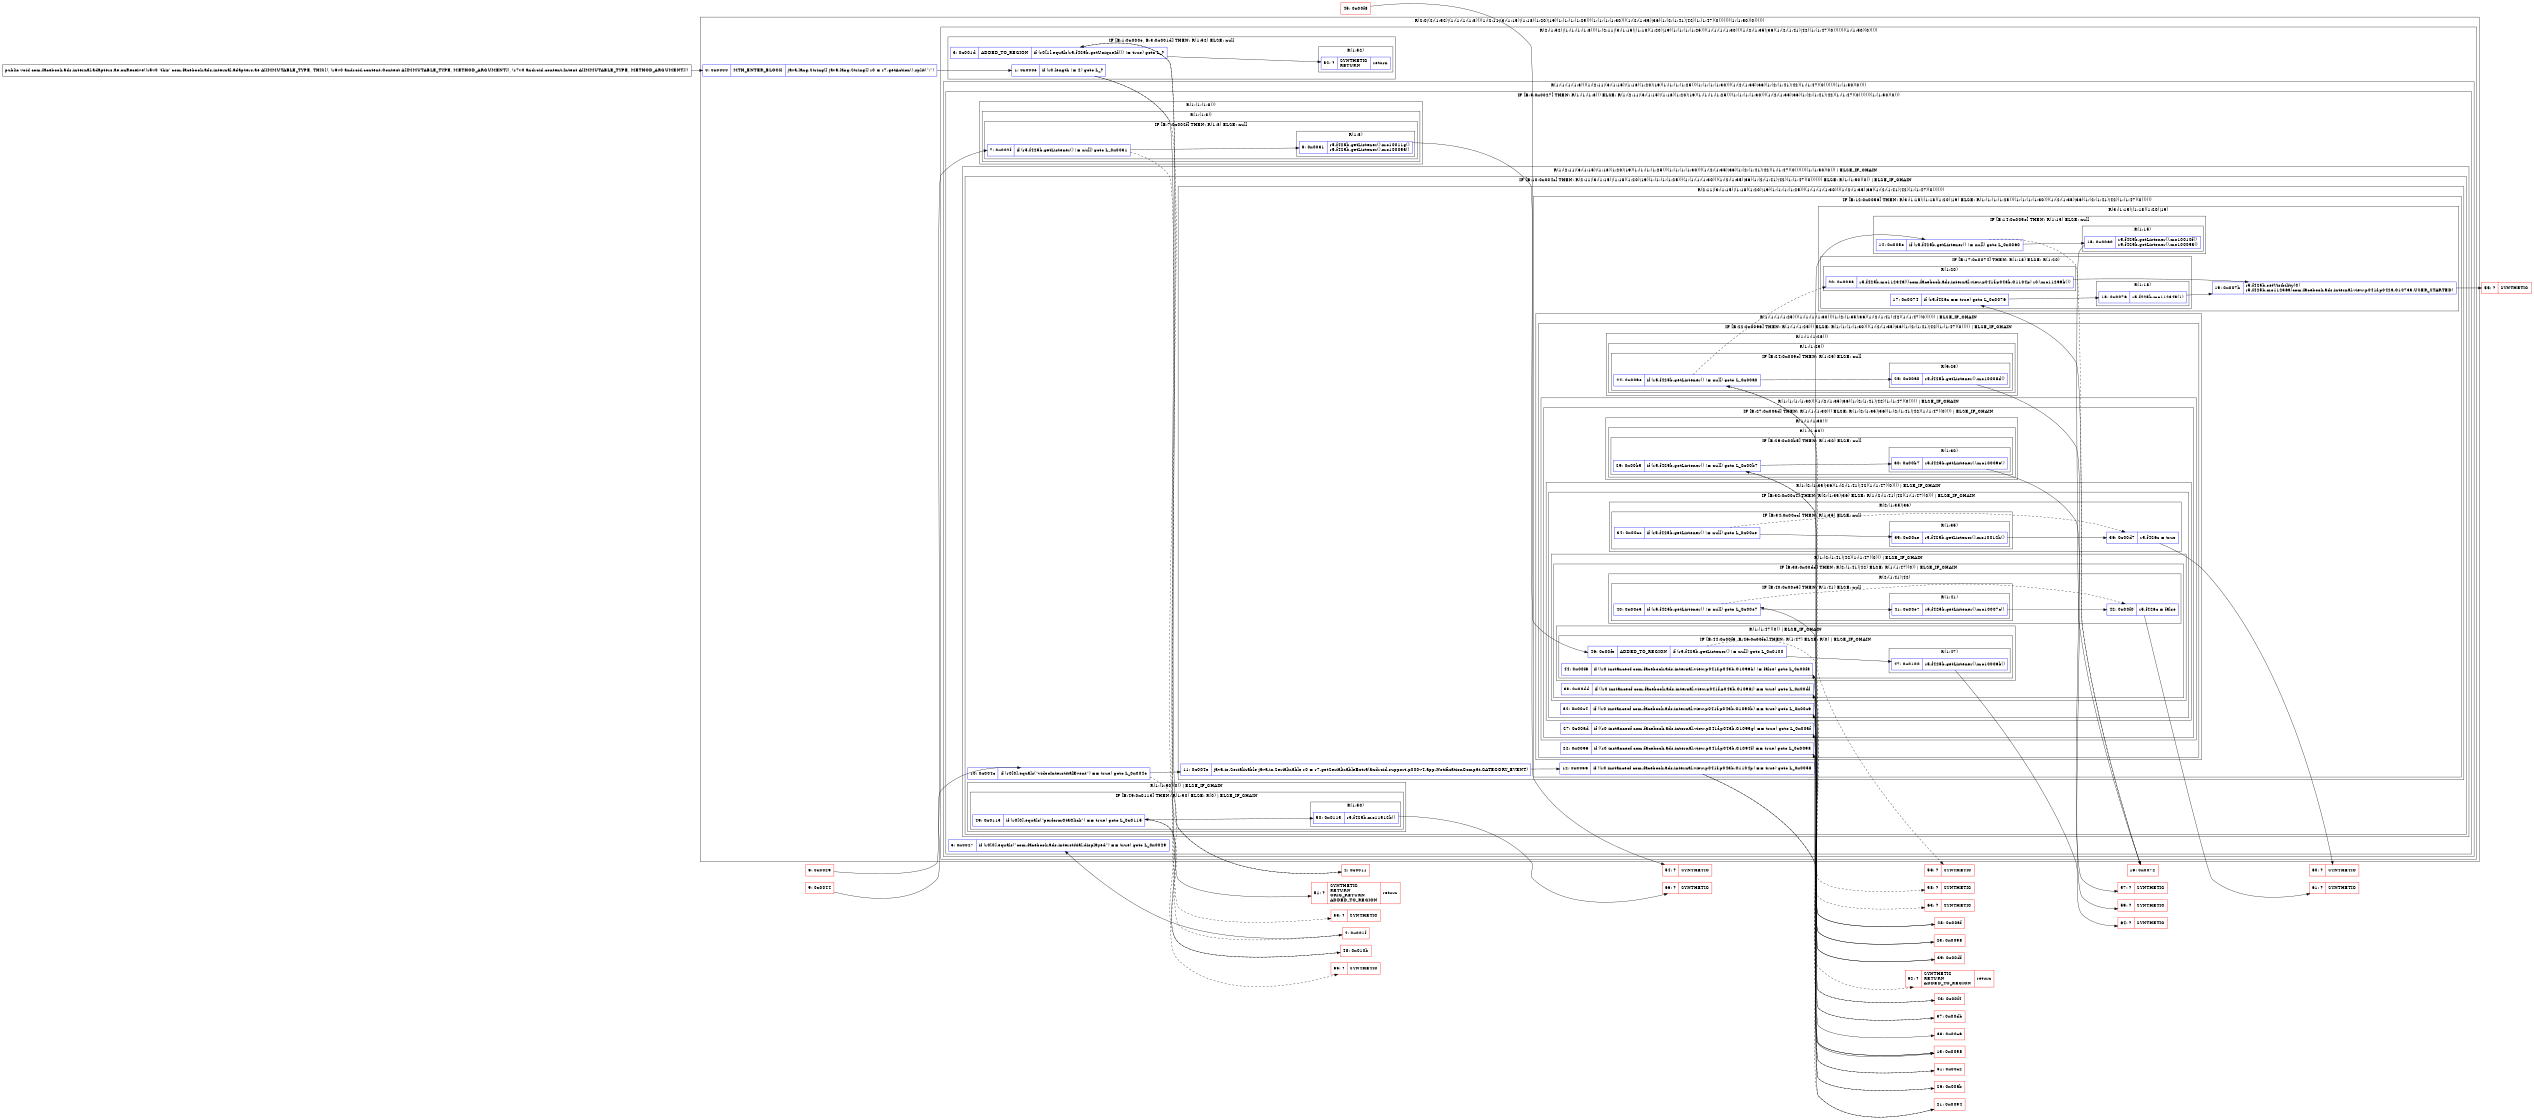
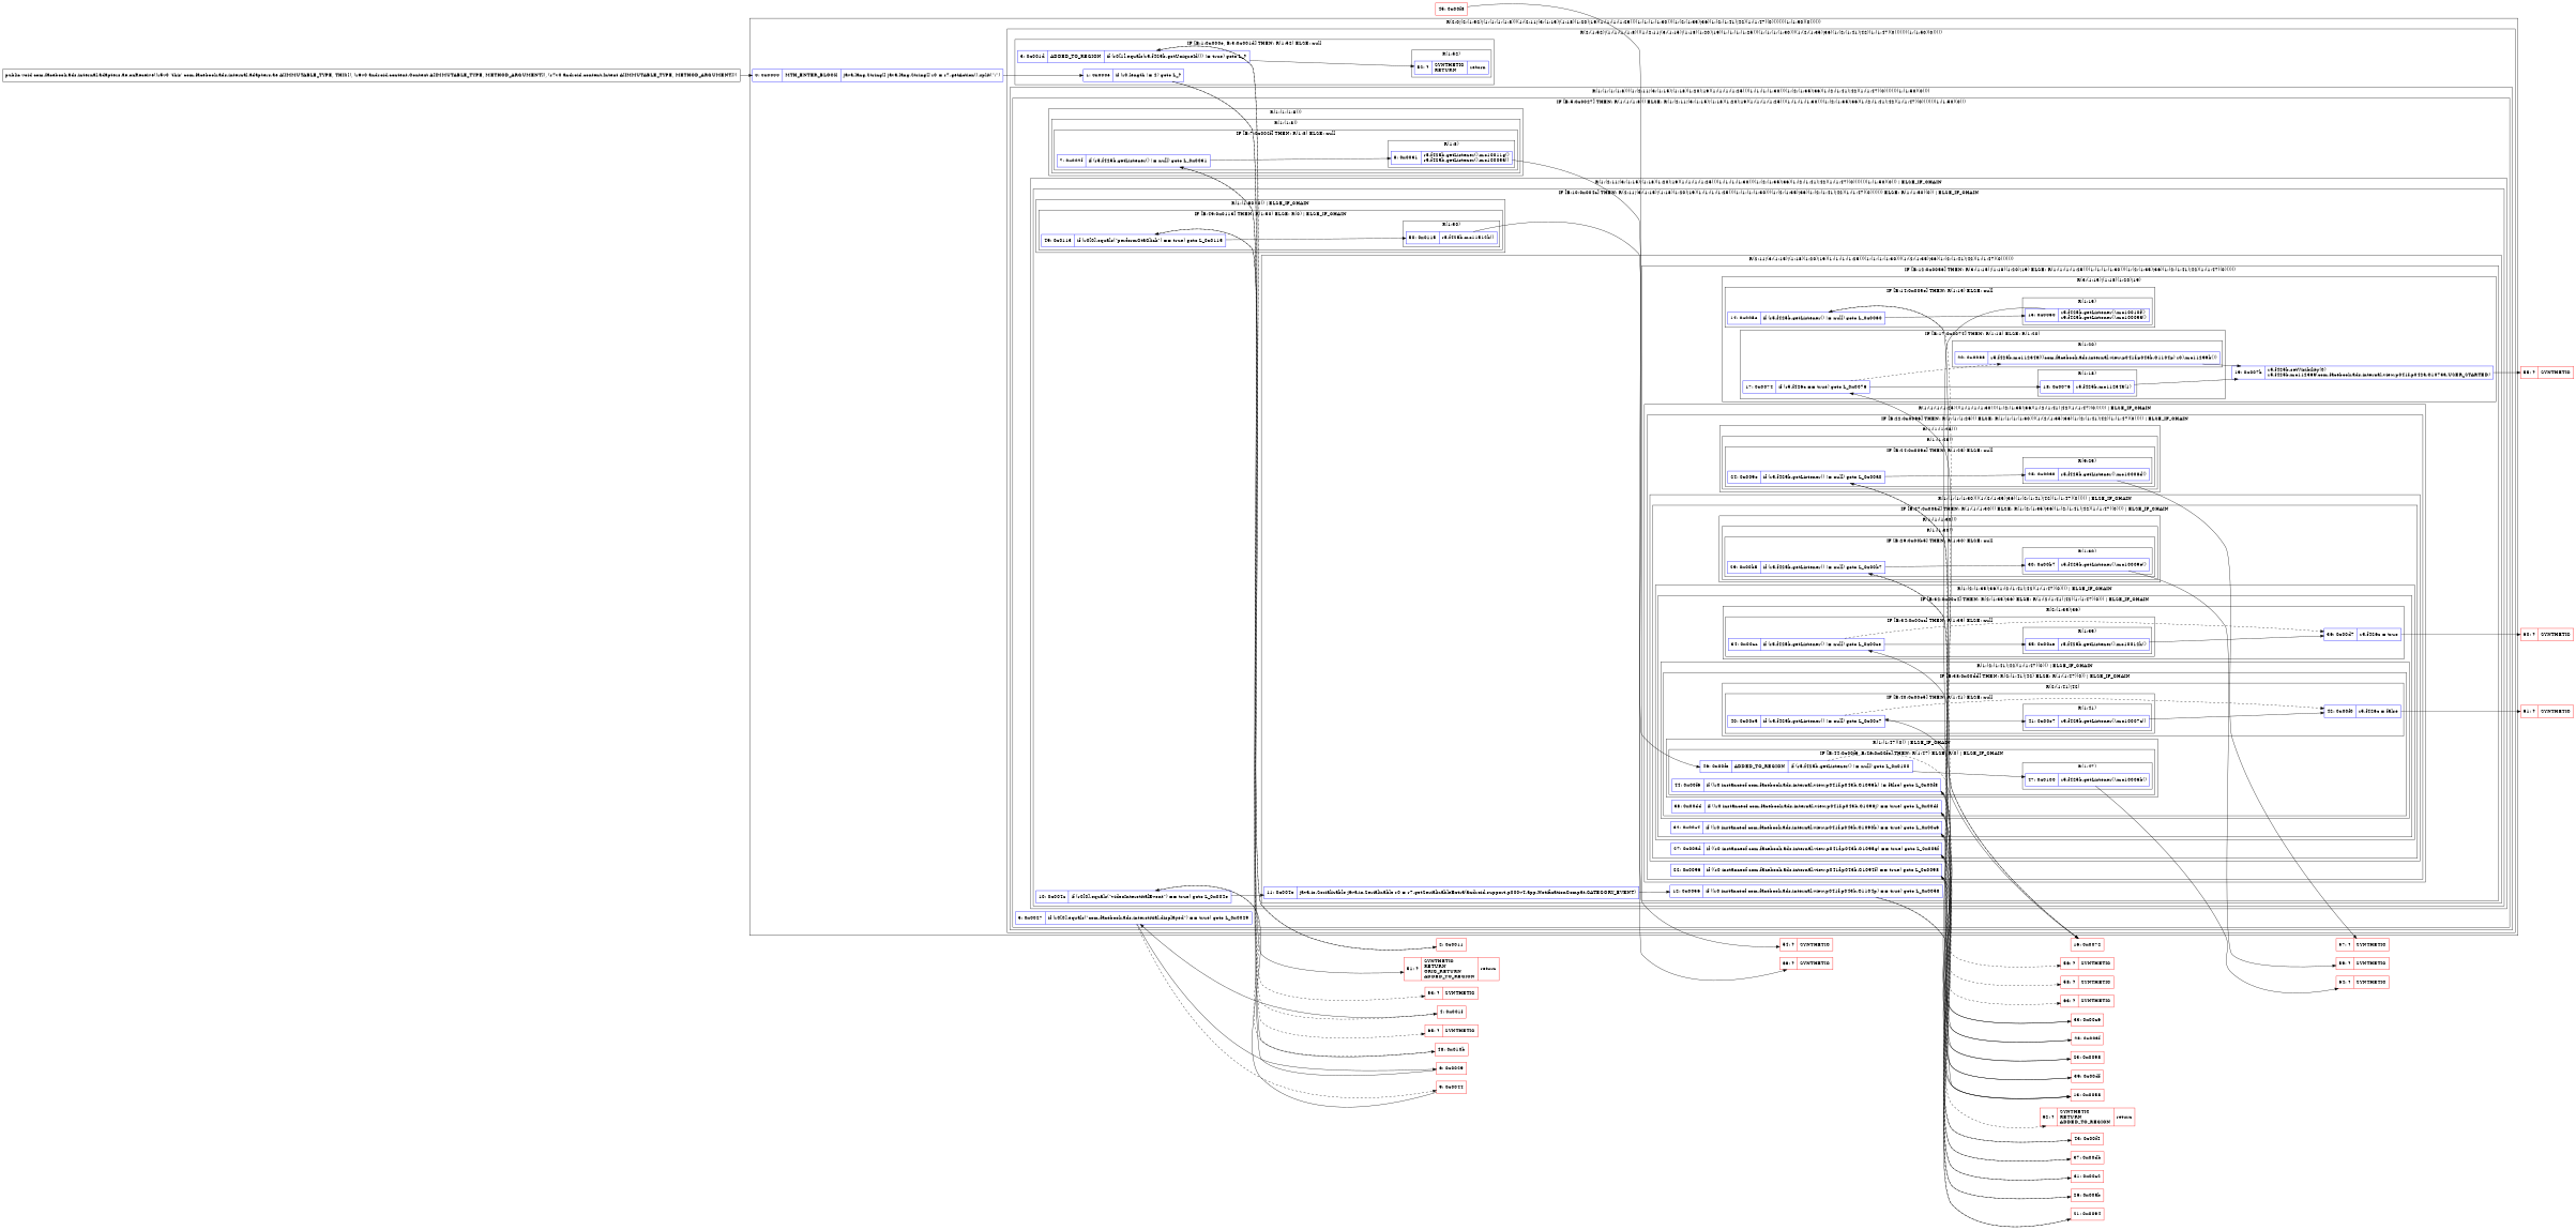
  digraph {
    rankdir=LR
    node [color=blue shape=record]
    n1 [label="{52\:\ ?|SYNTHETIC\lRETURN\l|return\l}"]
    n2 [label="{1\:\ 0x000e|if (r0.length != 2) goto L_?\l}"]
    n3 [label="{3\:\ 0x001d|ADDED_TO_REGION\l|if (r0[1].equals(r5.f425b.getUniqueId()) != true) goto L_?\l}"]
    n4 [label="{8\:\ 0x0031|r5.f425b.getListener().mo10011g()\lr5.f425b.getListener().mo10005a()\l}"]
    n5 [label="{7\:\ 0x002f|if (r5.f425b.getListener() != null) goto L_0x0031\l}"]
    n6 [label="{15\:\ 0x0060|r5.f425b.getListener().mo10010f()\lr9.f425b.getListener().mo10005a()\l}"]
    n7 [label="{14\:\ 0x005e|if (r5.f425b.getListener() != null) goto L_0x0060\l}"]
    n8 [label="{18\:\ 0x0076|r5.f425b.mo11234a(1)\l}"]
    n9 [label="{20\:\ 0x0088|r5.f425b.mo11234a(((com.facebook.ads.internal.view.p041f.p043b.C1104p) r0).mo11299b())\l}"]
    n10 [label="{17\:\ 0x0074|if (r5.f426c == true) goto L_0x0076\l}"]
    n11 [label="{19\:\ 0x007b|r5.f425b.setVisibility(0)\lr5.f425b.mo11236a(com.facebook.ads.internal.view.p041f.p042a.C1073a.USER_STARTED)\l}"]
    n12 [label="{25\:\ 0x00a0|r5.f425b.getListener().mo10008d()\l}"]
    n13 [label="{24\:\ 0x009e|if (r5.f425b.getListener() != null) goto L_0x00a0\l}"]
    n14 [label="{30\:\ 0x00b7|r5.f425b.getListener().mo10009e()\l}"]
    n15 [label="{29\:\ 0x00b5|if (r5.f425b.getListener() != null) goto L_0x00b7\l}"]
    n16 [label="{35\:\ 0x00ce|r5.f425b.getListener().mo10012h()\l}"]
    n17 [label="{34\:\ 0x00cc|if (r5.f425b.getListener() != null) goto L_0x00ce\l}"]
    n18 [label="{36\:\ 0x00d7|r5.f426c = true\l}"]
    n19 [label="{41\:\ 0x00e7|r5.f425b.getListener().mo10007c()\l}"]
    n20 [label="{40\:\ 0x00e5|if (r5.f425b.getListener() != null) goto L_0x00e7\l}"]
    n21 [label="{42\:\ 0x00f0|r5.f426c = false\l}"]
    n22 [label="{47\:\ 0x0100|r5.f425b.getListener().mo10006b()\l}"]
    n23 [label="{44\:\ 0x00f6|if ((r0 instanceof com.facebook.ads.internal.view.p041f.p043b.C1096h) != false) goto L_0x00f8\l}"]
    n24 [label="{46\:\ 0x00fe|ADDED_TO_REGION\l|if (r5.f425b.getListener() != null) goto L_0x0100\l}"]
    n25 [label="{38\:\ 0x00dd|if ((r0 instanceof com.facebook.ads.internal.view.p041f.p043b.C1098j) == true) goto L_0x00df\l}"]
    n26 [label="{32\:\ 0x00c4|if ((r0 instanceof com.facebook.ads.internal.view.p041f.p043b.C1090b) == true) goto L_0x00c6\l}"]
    n27 [label="{27\:\ 0x00ad|if ((r0 instanceof com.facebook.ads.internal.view.p041f.p043b.C1095g) == true) goto L_0x00af\l}"]
    n28 [label="{22\:\ 0x0096|if ((r0 instanceof com.facebook.ads.internal.view.p041f.p043b.C1094f) == true) goto L_0x0098\l}"]
    n29 [label="{12\:\ 0x0056|if ((r0 instanceof com.facebook.ads.internal.view.p041f.p043b.C1104p) == true) goto L_0x0058\l}"]
    n30 [label="{11\:\ 0x004e|java.io.Serializable java.io.Serializable r0 = r7.getSerializableExtra(android.support.p000v4.app.NotificationCompat.CATEGORY_EVENT)\l}"]
    n31 [label="{50\:\ 0x0115|r5.f425b.mo11512b()\l}"]
    n32 [label="{49\:\ 0x0113|if (r0[0].equals(\"performCtaClick\") == true) goto L_0x0115\l}"]
    n33 [label="{10\:\ 0x004c|if (r0[0].equals(\"videoInterstitalEvent\") == true) goto L_0x004e\l}"]
    n34 [label="{5\:\ 0x0027|if (r0[0].equals(\"com.facebook.ads.interstitial.displayed\") == true) goto L_0x0029\l}"]
    n35 [label="{0\:\ 0x0000|MTH_ENTER_BLOCK\l|java.lang.String[] java.lang.String[] r0 = r7.getAction().split(\":\")\l}"]
    n36 [color=red label="{2\:\ 0x0011}"]
    n37 [color=red label="{51\:\ ?|SYNTHETIC\lRETURN\lORIG_RETURN\lADDED_TO_REGION\l|return\l}"]
    n38 [color=red label="{4\:\ 0x001f}"]
    n39 [color=red label="{54\:\ ?|SYNTHETIC\l}"]
    n40 [color=red label="{53\:\ ?|SYNTHETIC\l}"]
    n41 [color=red label="{16\:\ 0x0072}"]
    n42 [color=red label="{55\:\ ?|SYNTHETIC\l}"]
    n43 [color=red label="{57\:\ ?|SYNTHETIC\l}"]
    n44 [color=red label="{56\:\ ?|SYNTHETIC\l}"]
    n45 [color=red label="{59\:\ ?|SYNTHETIC\l}"]
    n46 [color=red label="{58\:\ ?|SYNTHETIC\l}"]
    n47 [color=red label="{60\:\ ?|SYNTHETIC\l}"]
    n48 [color=red label="{61\:\ ?|SYNTHETIC\l}"]
    n49 [color=red label="{64\:\ ?|SYNTHETIC\l}"]
    n50 [color=red label="{13\:\ 0x0058}"]
    n51 [color=red label="{62\:\ ?|SYNTHETIC\lRETURN\lADDED_TO_REGION\l|return\l}"]
    n52 [color=red label="{63\:\ ?|SYNTHETIC\l}"]
    n53 [color=red label="{39\:\ 0x00df}"]
    n54 [color=red label="{43\:\ 0x00f4}"]
    n55 [color=red label="{33\:\ 0x00c6}"]
    n56 [color=red label="{37\:\ 0x00db}"]
    n57 [color=red label="{28\:\ 0x00af}"]
    n58 [color=red label="{31\:\ 0x00c2}"]
    n59 [color=red label="{23\:\ 0x0098}"]
    n60 [color=red label="{26\:\ 0x00ab}"]
    n61 [color=red label="{21\:\ 0x0094}"]
    n62 [color=red label="{66\:\ ?|SYNTHETIC\l}"]
    n63 [color=red label="{65\:\ ?|SYNTHETIC\l}"]
    n64 [color=red label="{48\:\ 0x010b}"]
    n65 [color=red label="{6\:\ 0x0029}"]
    n66 [color=red label="{9\:\ 0x0044}"]
    n67 [color=red label="{45\:\ 0x00f8}"]
    n68 [label="{public void com.facebook.ads.internal.adapters.ae.onReceive((r5v0 'this' com.facebook.ads.internal.adapters.ae A[IMMUTABLE_TYPE, THIS]), (r6v0 android.content.Context A[IMMUTABLE_TYPE, METHOD_ARGUMENT]), (r7v0 android.content.Intent A[IMMUTABLE_TYPE, METHOD_ARGUMENT])) }" color=""]
    subgraph cluster_1 {
      label="R(2:0|(2:(1:52)|(1:(1:(1:(1:8)))(1:(2:11|(3:(1:15)|(1:18)(1:20)|19)(1:(1:(1:(1:25)))(1:(1:(1:(1:30)))(1:(2:(1:35)|36)(1:(2:(1:41)|42)(1:(1:47)(0)))))))(1:(1:50)(0))))))"
      n35
      subgraph cluster_2 {
        label="R(2:(1:52)|(1:(1:(1:(1:8)))(1:(2:11|(3:(1:15)|(1:18)(1:20)|19)(1:(1:(1:(1:25)))(1:(1:(1:(1:30)))(1:(2:(1:35)|36)(1:(2:(1:41)|42)(1:(1:47)(0)))))))(1:(1:50)(0)))))"
        subgraph cluster_3 {
          label="IF [B:1:0x000e, B:3:0x001d] THEN: R(1:52) ELSE: null"
          n2
          n3
          subgraph cluster_4 {
            label="R(1:52)"
            n1
          }
        }
        subgraph cluster_5 {
          label="R(1:(1:(1:(1:8)))(1:(2:11|(3:(1:15)|(1:18)(1:20)|19)(1:(1:(1:(1:25)))(1:(1:(1:(1:30)))(1:(2:(1:35)|36)(1:(2:(1:41)|42)(1:(1:47)(0)))))))(1:(1:50)(0))))"
          subgraph cluster_6 {
            label="IF [B:5:0x0027] THEN: R(1:(1:(1:8))) ELSE: R(1:(2:11|(3:(1:15)|(1:18)(1:20)|19)(1:(1:(1:(1:25)))(1:(1:(1:(1:30)))(1:(2:(1:35)|36)(1:(2:(1:41)|42)(1:(1:47)(0)))))))(1:(1:50)(0)))"
            n34
            subgraph cluster_7 {
              label="R(1:(1:(1:8)))"
              subgraph cluster_8 {
                label="R(1:(1:8))"
                subgraph cluster_9 {
                  label="IF [B:7:0x002f] THEN: R(1:8) ELSE: null"
                  n5
                  subgraph cluster_10 {
                    label="R(1:8)"
                    n4
                  }
                }
              }
            }
            subgraph cluster_11 {
              label="R(1:(2:11|(3:(1:15)|(1:18)(1:20)|19)(1:(1:(1:(1:25)))(1:(1:(1:(1:30)))(1:(2:(1:35)|36)(1:(2:(1:41)|42)(1:(1:47)(0)))))))(1:(1:50)(0))) | ELSE_IF_CHAIN\l"
              subgraph cluster_12 {
                label="IF [B:10:0x004c] THEN: R(2:11|(3:(1:15)|(1:18)(1:20)|19)(1:(1:(1:(1:25)))(1:(1:(1:(1:30)))(1:(2:(1:35)|36)(1:(2:(1:41)|42)(1:(1:47)(0))))))) ELSE: R(1:(1:50)(0)) | ELSE_IF_CHAIN\l"
                n33
                subgraph cluster_13 {
                  label="R(2:11|(3:(1:15)|(1:18)(1:20)|19)(1:(1:(1:(1:25)))(1:(1:(1:(1:30)))(1:(2:(1:35)|36)(1:(2:(1:41)|42)(1:(1:47)(0)))))))"
                  n30
                  subgraph cluster_14 {
                    label="IF [B:12:0x0056] THEN: R(3:(1:15)|(1:18)(1:20)|19) ELSE: R(1:(1:(1:(1:25)))(1:(1:(1:(1:30)))(1:(2:(1:35)|36)(1:(2:(1:41)|42)(1:(1:47)(0))))))"
                    n29
                    subgraph cluster_15 {
                      label="R(3:(1:15)|(1:18)(1:20)|19)"
                      n11
                      subgraph cluster_16 {
                        label="IF [B:14:0x005e] THEN: R(1:15) ELSE: null"
                        n7
                        subgraph cluster_17 {
                          label="R(1:15)"
                          n6
                        }
                      }
                      subgraph cluster_18 {
                        label="IF [B:17:0x0074] THEN: R(1:18) ELSE: R(1:20)"
                        n10
                        subgraph cluster_19 {
                          label="R(1:18)"
                          n8
                        }
                        subgraph cluster_20 {
                          label="R(1:20)"
                          n9
                        }
                      }
                    }
                    subgraph cluster_21 {
                      label="R(1:(1:(1:(1:25)))(1:(1:(1:(1:30)))(1:(2:(1:35)|36)(1:(2:(1:41)|42)(1:(1:47)(0)))))) | ELSE_IF_CHAIN\l"
                      subgraph cluster_22 {
                        label="IF [B:22:0x0096] THEN: R(1:(1:(1:25))) ELSE: R(1:(1:(1:(1:30)))(1:(2:(1:35)|36)(1:(2:(1:41)|42)(1:(1:47)(0))))) | ELSE_IF_CHAIN\l"
                        n28
                        subgraph cluster_23 {
                          label="R(1:(1:(1:25)))"
                          subgraph cluster_24 {
                            label="R(1:(1:25))"
                            subgraph cluster_25 {
                              label="IF [B:24:0x009e] THEN: R(1:25) ELSE: null"
                              n13
                              subgraph cluster_26 {
                                label="R(9:25)"
                                n12
                              }
                            }
                          }
                        }
                        subgraph cluster_27 {
                          label="R(1:(1:(1:(1:30)))(1:(2:(1:35)|36)(1:(2:(1:41)|42)(1:(1:47)(0))))) | ELSE_IF_CHAIN\l"
                          subgraph cluster_28 {
                            label="IF [B:27:0x00ad] THEN: R(1:(1:(1:30))) ELSE: R(1:(2:(1:35)|36)(1:(2:(1:41)|42)(1:(1:47)(0)))) | ELSE_IF_CHAIN\l"
                            n27
                            subgraph cluster_29 {
                              label="R(1:(1:(1:30)))"
                              subgraph cluster_30 {
                                label="R(1:(1:30))"
                                subgraph cluster_31 {
                                  label="IF [B:29:0x00b5] THEN: R(1:30) ELSE: null"
                                  n15
                                  subgraph cluster_32 {
                                    label="R(1:30)"
                                    n14
                                  }
                                }
                              }
                            }
                            subgraph cluster_33 {
                              label="R(1:(2:(1:35)|36)(1:(2:(1:41)|42)(1:(1:47)(0)))) | ELSE_IF_CHAIN\l"
                              subgraph cluster_34 {
                                label="IF [B:32:0x00c4] THEN: R(2:(1:35)|36) ELSE: R(1:(2:(1:41)|42)(1:(1:47)(0))) | ELSE_IF_CHAIN\l"
                                n26
                                subgraph cluster_35 {
                                  label="R(2:(1:35)|36)"
                                  n18
                                  subgraph cluster_36 {
                                    label="IF [B:34:0x00cc] THEN: R(1:35) ELSE: null"
                                    n17
                                    subgraph cluster_37 {
                                      label="R(1:35)"
                                      n16
                                    }
                                  }
                                }
                                subgraph cluster_38 {
                                  label="R(1:(2:(1:41)|42)(1:(1:47)(0))) | ELSE_IF_CHAIN\l"
                                  subgraph cluster_39 {
                                    label="IF [B:38:0x00dd] THEN: R(2:(1:41)|42) ELSE: R(1:(1:47)(0)) | ELSE_IF_CHAIN\l"
                                    n25
                                    subgraph cluster_40 {
                                      label="R(2:(1:41)|42)"
                                      n21
                                      subgraph cluster_41 {
                                        label="IF [B:40:0x00e5] THEN: R(1:41) ELSE: null"
                                        n20
                                        subgraph cluster_42 {
                                          label="R(1:41)"
                                          n19
                                        }
                                      }
                                    }
                                    subgraph cluster_43 {
                                      label="R(1:(1:47)(0)) | ELSE_IF_CHAIN\l"
                                      subgraph cluster_44 {
                                        label="IF [B:44:0x00f6, B:46:0x00fe] THEN: R(1:47) ELSE: R(0) | ELSE_IF_CHAIN\l"
                                        n23
                                        n24
                                        subgraph cluster_45 {
                                          label="R(1:47)"
                                          n22
                                        }
                                        subgraph cluster_46 {
                                          label="R(0)"
                                        }
                                      }
                                    }
                                  }
                                }
                              }
                            }
                          }
                        }
                      }
                    }
                  }
                }
                subgraph cluster_47 {
                  label="R(1:(1:50)(0)) | ELSE_IF_CHAIN\l"
                  subgraph cluster_48 {
                    label="IF [B:49:0x0113] THEN: R(1:50) ELSE: R(0) | ELSE_IF_CHAIN\l"
                    n32
                    subgraph cluster_49 {
                      label="R(1:50)"
                      n31
                    }
                    subgraph cluster_50 {
                      label="R(0)"
                    }
                  }
                }
              }
            }
          }
        }
      }
    }
    n2 -> n36 [style=dashed]
    n2 -> n37
    n3 -> n1
    n3 -> n38 [style=dashed]
    n4 -> n39
    n5 -> n4
    n5 -> n40 [style=dashed]
    n6 -> n41
    n7 -> n6
    n7 -> n41 [style=dashed]
    n8 -> n11
    n9 -> n11
    n10 -> n8
-   n13 -> n9 [style=dashed]
+   n10 -> n9 [style=dashed]
    n11 -> n42
    n12 -> n43
    n13 -> n12
    n13 -> n44 [style=dashed]
    n14 -> n45
    n15 -> n14
    n15 -> n46 [style=dashed]
    n16 -> n18
    n17 -> n16
    n17 -> n18 [style=dashed]
    n18 -> n47
    n19 -> n21
    n20 -> n19
    n20 -> n21 [style=dashed]
    n21 -> n48
    n22 -> n49
    n23 -> n50
    n23 -> n51 [style=dashed]
    n24 -> n22
    n24 -> n52 [style=dashed]
    n25 -> n53
    n25 -> n54 [style=dashed]
    n26 -> n55
    n26 -> n56 [style=dashed]
    n27 -> n57
    n27 -> n58 [style=dashed]
    n28 -> n59
    n28 -> n60 [style=dashed]
    n29 -> n50
    n29 -> n61 [style=dashed]
    n30 -> n29
    n31 -> n62
    n32 -> n31
    n32 -> n63 [style=dashed]
    n33 -> n30
    n33 -> n64 [style=dashed]
+   n34 -> n65
+   n34 -> n66 [style=dashed]
    n35 -> n2
    n36 -> n3
    n38 -> n34
    n41 -> n10
    n50 -> n7
    n53 -> n20
    n54 -> n23
+   n55 -> n17
    n56 -> n25
    n57 -> n15
    n58 -> n26
    n59 -> n13
    n60 -> n27
    n61 -> n28
    n64 -> n32
    n65 -> n5
    n66 -> n33
    n67 -> n24
    n68 -> n35
  }
